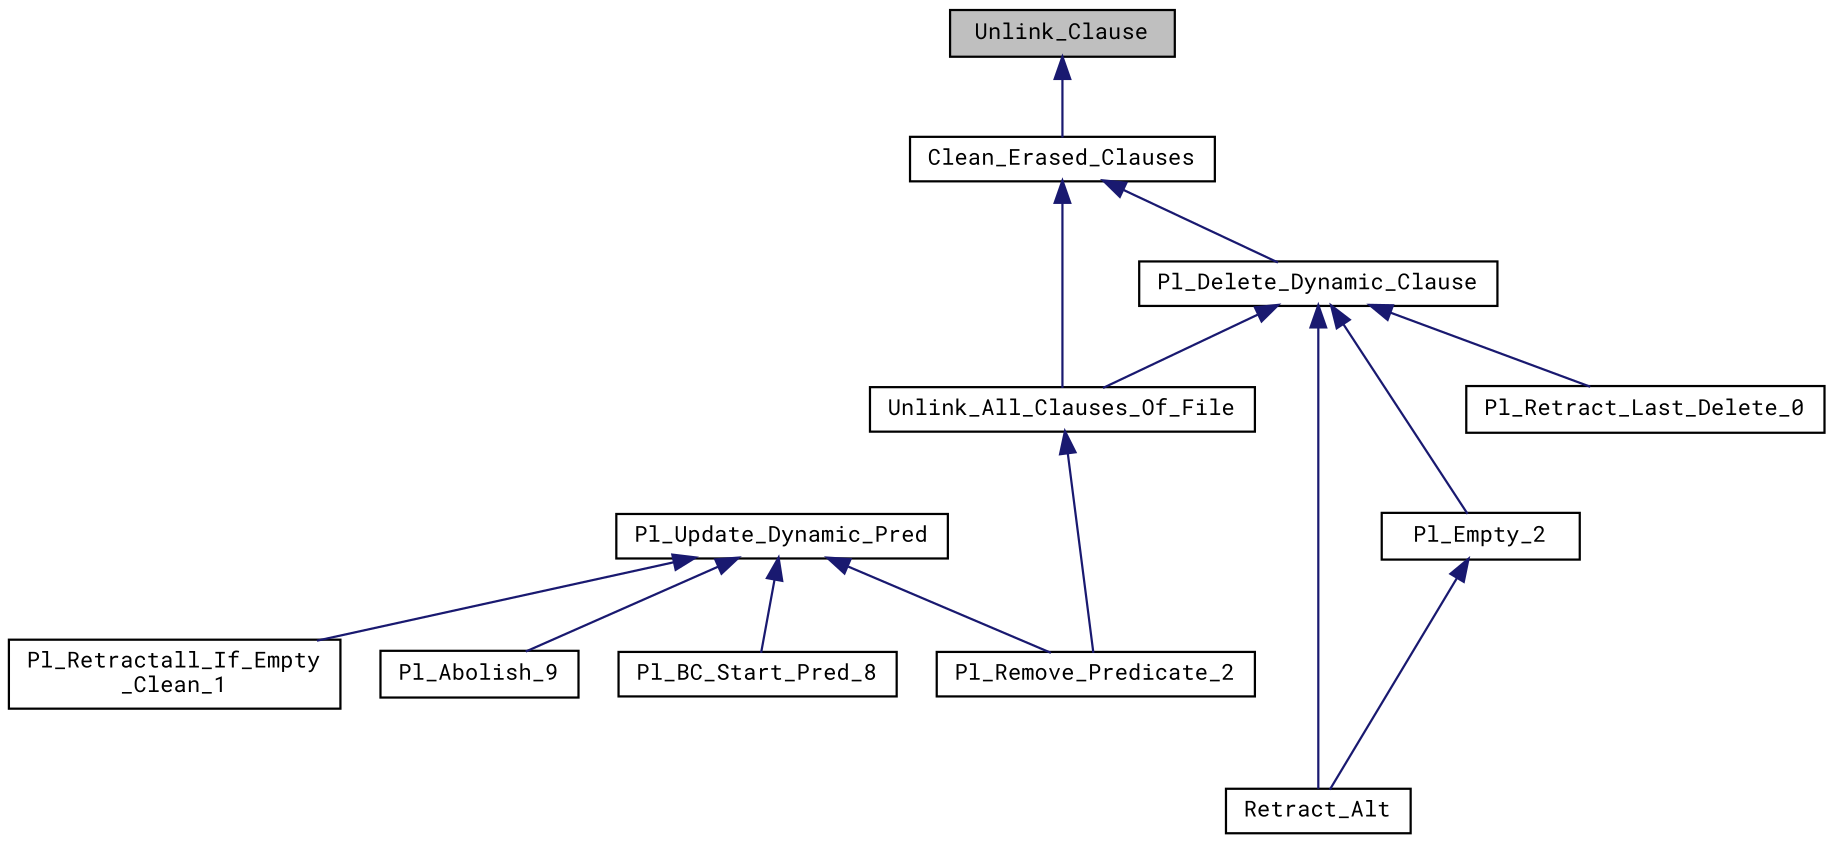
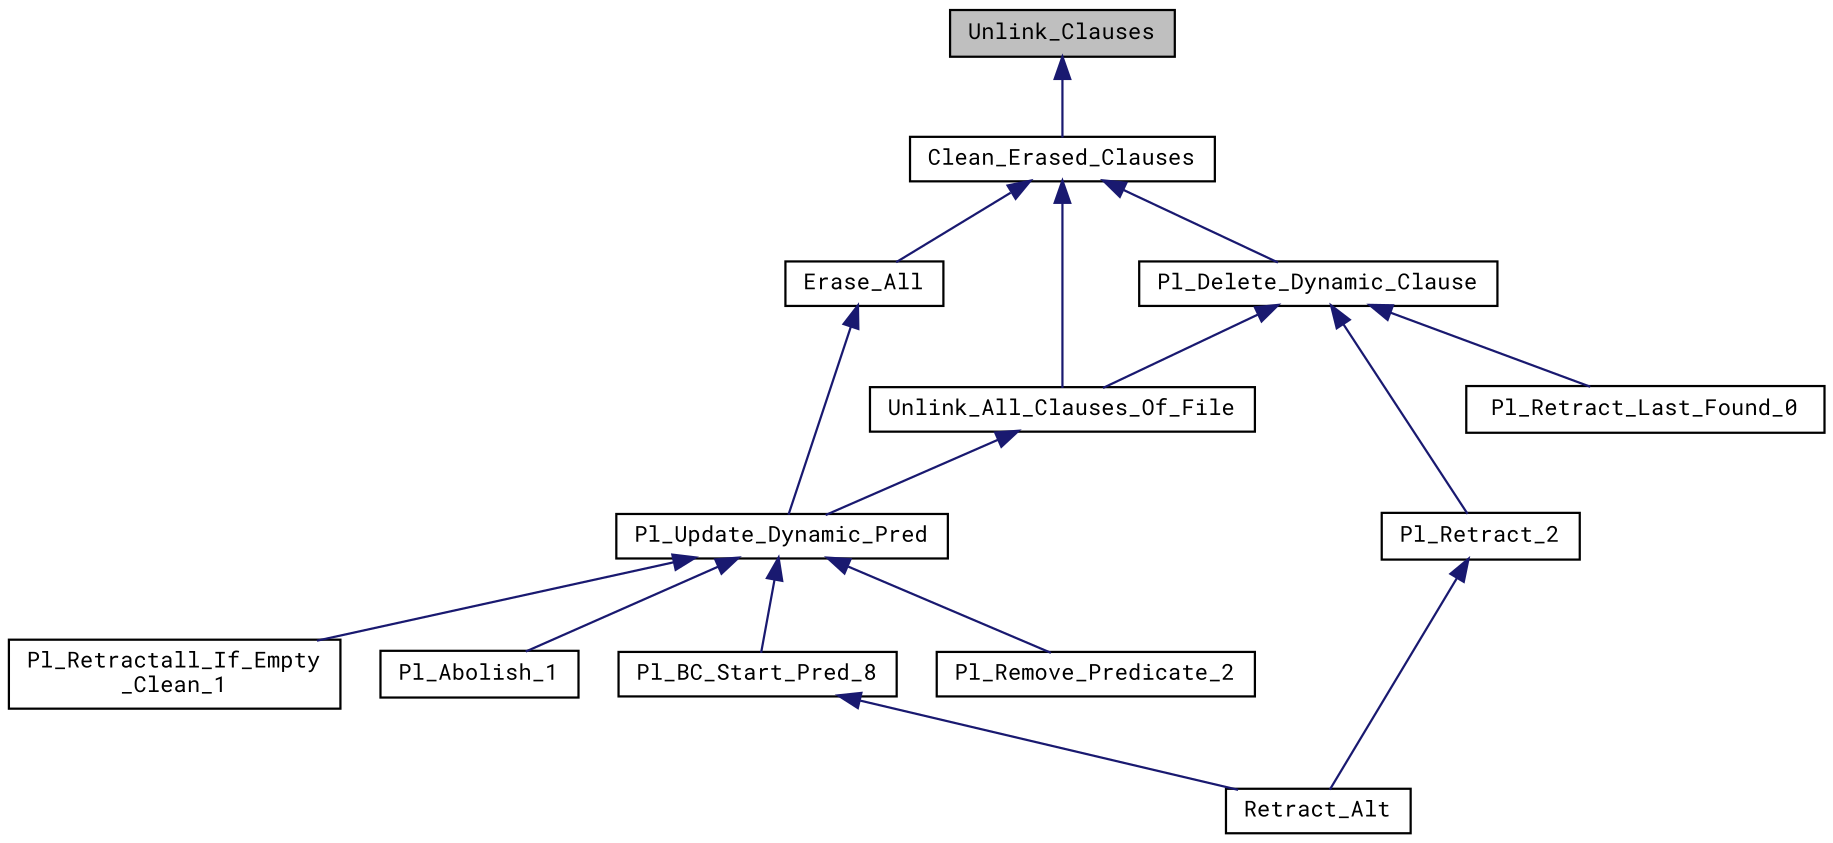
  digraph {
    fontname="Roboto Mono"
    rankdir=TB
    node [color=black fillcolor=white fontname="Roboto Mono" fontsize=10 shape=record style=filled]
    edge [color=midnightblue dir=back fontname="Roboto Mono" fontsize=10 labelfontname=Helvetica labelfontsize=10 style=solid]
-   n1 [fillcolor=grey75 fontcolor=black height=0.2 label=Unlink_Clause width=0.4]
+   n1 [fillcolor=grey75 fontcolor=black height=0.2 label=Unlink_Clauses width=0.4]
    n2 [height=0.2 label=Clean_Erased_Clauses width=0.4]
    n3 [height=0.2 label=Pl_Delete_Dynamic_Clause width=0.4]
    n4 [height=0.2 label=Unlink_All_Clauses_Of_File width=0.4]
-   n6 [height=0.2 label=Pl_Empty_2 width=0.4]
+   n5 [height=0.2 label=Erase_All width=0.4]
+   n6 [height=0.2 label=Pl_Retract_2 width=0.4]
    n7 [height=0.2 label=Retract_Alt width=0.4]
-   n8 [height=0.2 label=Pl_Retract_Last_Delete_0 width=0.4]
+   n8 [height=0.2 label=Pl_Retract_Last_Found_0 width=0.4]
    n9 [height=0.2 label=Pl_Update_Dynamic_Pred width=0.4]
    n10 [height=0.2 label="Pl_Retractall_If_Empty\l_Clean_1" width=0.4]
-   n11 [height=0.2 label=Pl_Abolish_9 width=0.4]
+   n11 [height=0.2 label=Pl_Abolish_1 width=0.4]
    n12 [height=0.2 label=Pl_Remove_Predicate_2 width=0.4]
    n13 [height=0.2 label=Pl_BC_Start_Pred_8 width=0.4]
    n1 -> n2
    n2 -> n3
    n2 -> n4
+   n2 -> n5
    n3 -> n4
    n3 -> n6
-   n3 -> n7
+   n13 -> n7
    n3 -> n8
-   n4 -> n12
+   n4 -> n9
+   n5 -> n9
    n6 -> n7
    n9 -> n10
    n9 -> n11
    n9 -> n12
    n9 -> n13
  }
